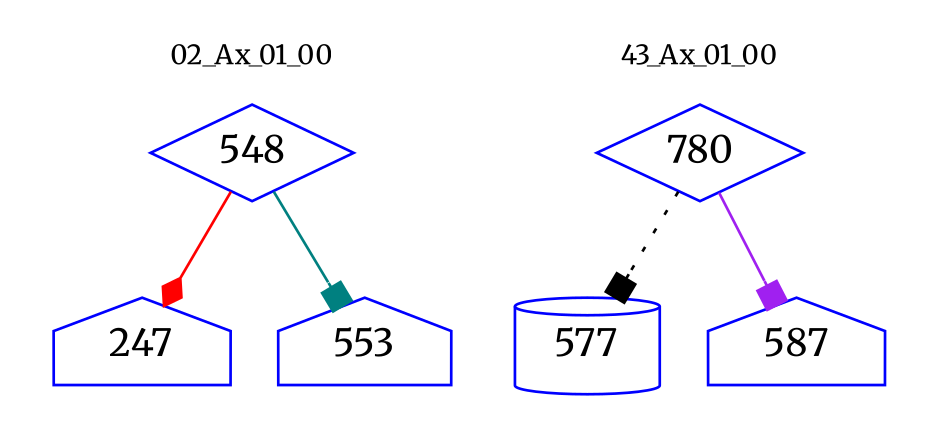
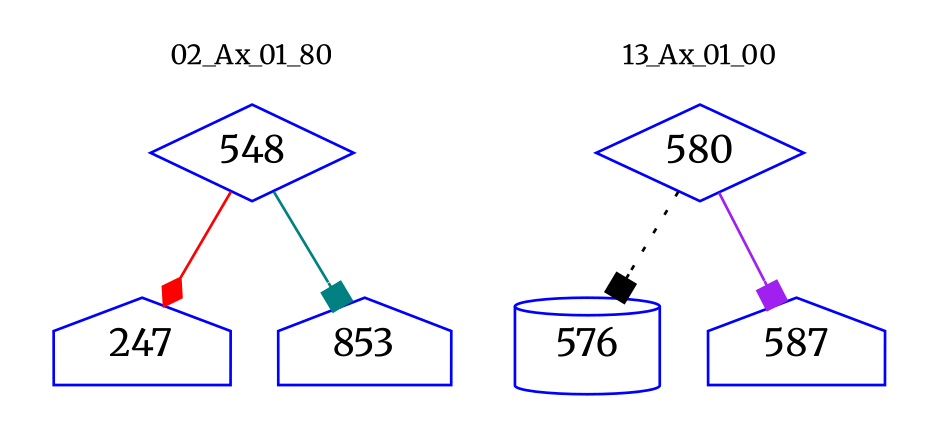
  digraph {
    fontname=Merriweather
    node [color=blue fontname=Merriweather shape=house]
    edge [arrowhead=box fontname=Merriweather style=solid]
    n1 [label=548 shape=diamond]
    n2 [label=247]
-   n3 [label=553]
-   n4 [label=780 shape=diamond]
-   n5 [label=577 shape=cylinder]
+   n3 [label=853]
+   n4 [label=580 shape=diamond]
+   n5 [label=576 shape=cylinder]
    n6 [label=587]
    subgraph cluster_1 {
      color=white
      fontsize=10
-     label="02_Ax_01_00"
+     label="02_Ax_01_80"
      n1
      n2
      n3
    }
    subgraph cluster_2 {
      color=white
      fontsize=10
-     label="43_Ax_01_00"
+     label="13_Ax_01_00"
      n4
      n5
      n6
    }
    n1 -> n2 [arrowhead=diamond color=red]
    n1 -> n3 [color=teal]
    n4 -> n5 [color=black style=dotted]
    n4 -> n6 [color=purple]
  }
